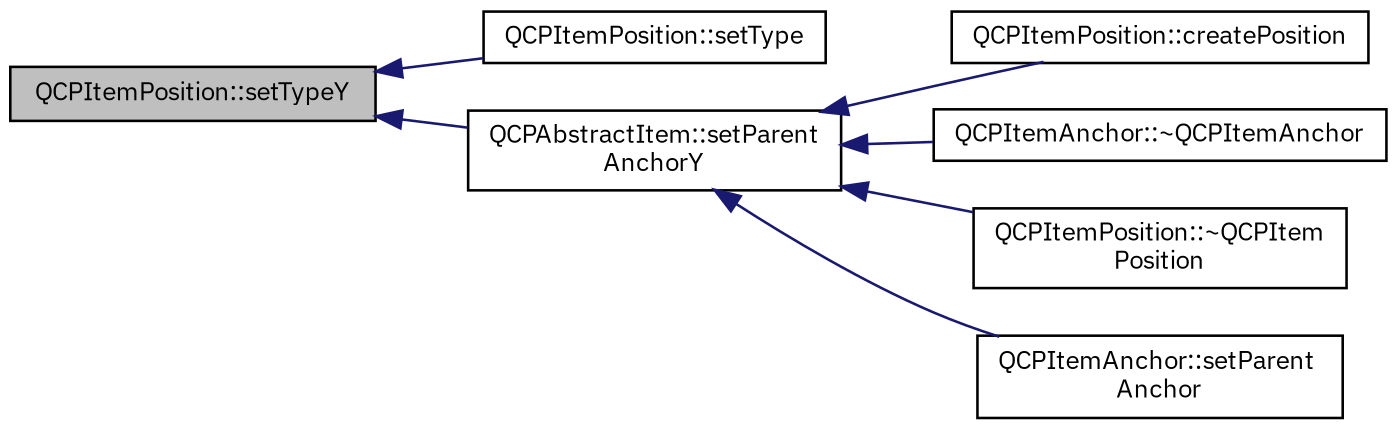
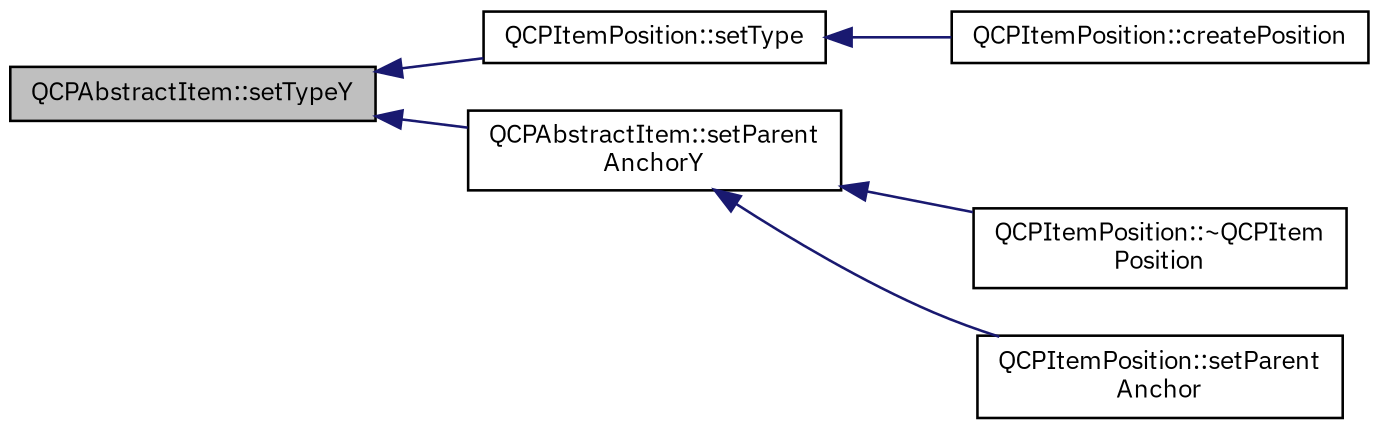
  digraph {
    fontname="IBM Plex Sans"
    rankdir=LR
    node [color=black fillcolor=white fontname="IBM Plex Sans" fontsize=10 shape=record style=filled]
    edge [color=midnightblue dir=back fontname="IBM Plex Sans" fontsize=10 labelfontname=Helvetica labelfontsize=10 style=solid]
-   n1 [fillcolor=grey75 fontcolor=black height=0.2 label="QCPItemPosition::setTypeY" width=0.4]
+   n1 [fillcolor=grey75 fontcolor=black height=0.2 label="QCPAbstractItem::setTypeY" width=0.4]
    n2 [height=0.2 label="QCPItemPosition::setType" width=0.4]
    n3 [height=0.2 label="QCPAbstractItem::setParent\lAnchorY" width=0.4]
    n4 [height=0.2 label="QCPItemPosition::createPosition" width=0.4]
-   n5 [height=0.2 label="QCPItemAnchor::~QCPItemAnchor" width=0.4]
    n6 [height=0.2 label="QCPItemPosition::~QCPItem\lPosition" width=0.4]
-   n7 [height=0.2 label="QCPItemAnchor::setParent\lAnchor" width=0.4]
+   n7 [height=0.2 label="QCPItemPosition::setParent\lAnchor" width=0.4]
    n1 -> n2
    n1 -> n3
-   n3 -> n4
-   n3 -> n5
+   n2 -> n4
    n3 -> n6
    n3 -> n7
  }
